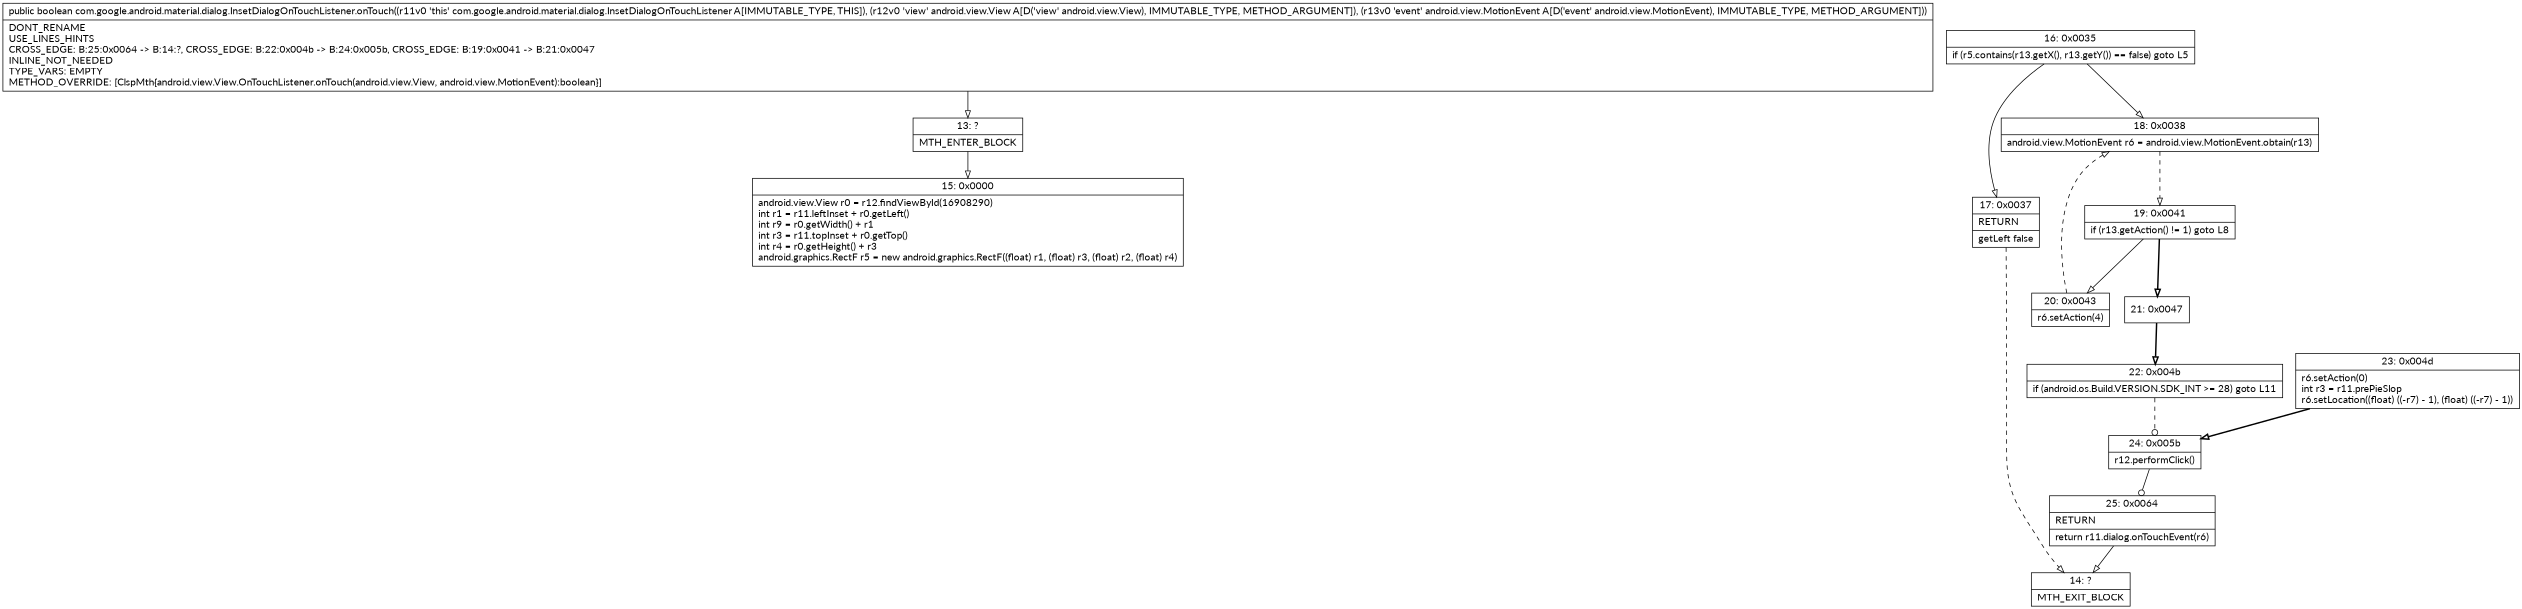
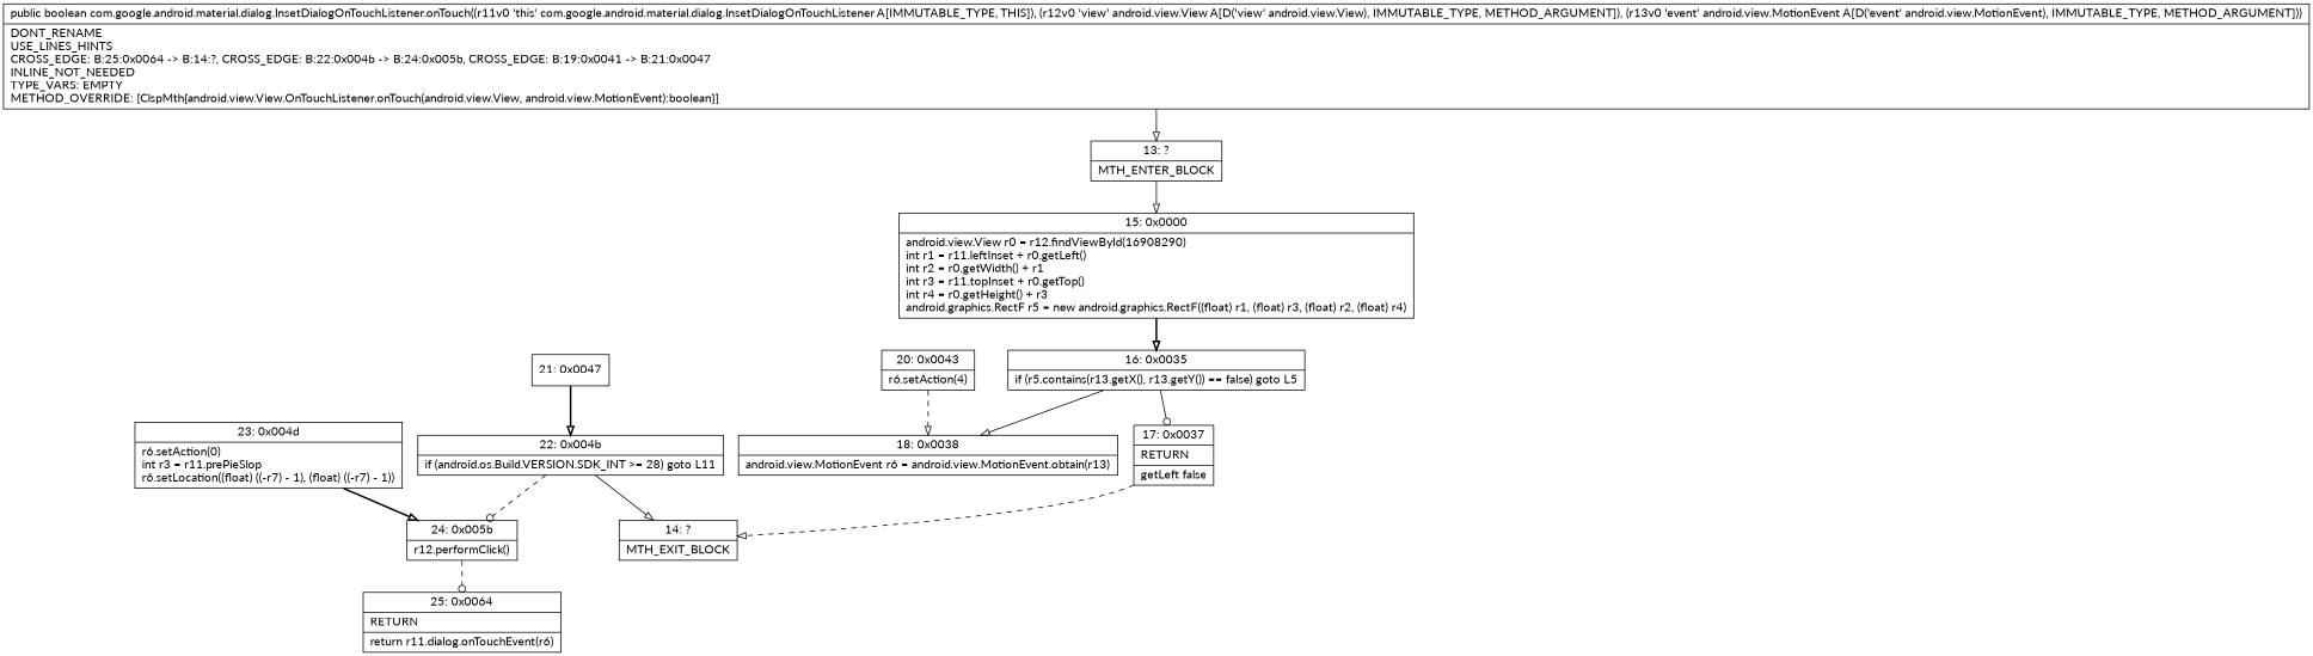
  digraph {
    fontname=Lato
    node [fontname=Lato shape=record]
    edge [arrowhead=onormal fontname=Lato style=solid]
    n1 [label="{13\:\ ?|MTH_ENTER_BLOCK\l}"]
-   n2 [label="{15\:\ 0x0000|android.view.View r0 = r12.findViewById(16908290)\lint r1 = r11.leftInset + r0.getLeft()\lint r9 = r0.getWidth() + r1\lint r3 = r11.topInset + r0.getTop()\lint r4 = r0.getHeight() + r3\landroid.graphics.RectF r5 = new android.graphics.RectF((float) r1, (float) r3, (float) r2, (float) r4)\l}"]
+   n2 [label="{15\:\ 0x0000|android.view.View r0 = r12.findViewById(16908290)\lint r1 = r11.leftInset + r0.getLeft()\lint r2 = r0.getWidth() + r1\lint r3 = r11.topInset + r0.getTop()\lint r4 = r0.getHeight() + r3\landroid.graphics.RectF r5 = new android.graphics.RectF((float) r1, (float) r3, (float) r2, (float) r4)\l}"]
    n3 [label="{16\:\ 0x0035|if (r5.contains(r13.getX(), r13.getY()) == false) goto L5\l}"]
    n4 [label="{17\:\ 0x0037|RETURN\l|getLeft false\l}"]
    n5 [label="{18\:\ 0x0038|android.view.MotionEvent r6 = android.view.MotionEvent.obtain(r13)\l}"]
    n6 [label="{14\:\ ?|MTH_EXIT_BLOCK\l}"]
-   n7 [label="{19\:\ 0x0041|if (r13.getAction() != 1) goto L8\l}"]
    n8 [label="{20\:\ 0x0043|r6.setAction(4)\l}"]
    n9 [label="{21\:\ 0x0047}"]
    n10 [label="{22\:\ 0x004b|if (android.os.Build.VERSION.SDK_INT \>= 28) goto L11\l}"]
    n11 [label="{24\:\ 0x005b|r12.performClick()\l}"]
    n12 [label="{23\:\ 0x004d|r6.setAction(0)\lint r3 = r11.prePieSlop\lr6.setLocation((float) ((\-r7) \- 1), (float) ((\-r7) \- 1))\l}"]
    n13 [label="{25\:\ 0x0064|RETURN\l|return r11.dialog.onTouchEvent(r6)\l}"]
    n14 [label="{public boolean com.google.android.material.dialog.InsetDialogOnTouchListener.onTouch((r11v0 'this' com.google.android.material.dialog.InsetDialogOnTouchListener A[IMMUTABLE_TYPE, THIS]), (r12v0 'view' android.view.View A[D('view' android.view.View), IMMUTABLE_TYPE, METHOD_ARGUMENT]), (r13v0 'event' android.view.MotionEvent A[D('event' android.view.MotionEvent), IMMUTABLE_TYPE, METHOD_ARGUMENT]))  | DONT_RENAME\lUSE_LINES_HINTS\lCROSS_EDGE: B:25:0x0064 \-\> B:14:?, CROSS_EDGE: B:22:0x004b \-\> B:24:0x005b, CROSS_EDGE: B:19:0x0041 \-\> B:21:0x0047\lINLINE_NOT_NEEDED\lTYPE_VARS: EMPTY\lMETHOD_OVERRIDE: [ClspMth\{android.view.View.OnTouchListener.onTouch(android.view.View, android.view.MotionEvent):boolean\}]\l}"]
    n1 -> n2
-   n3 -> n4
+   n2 -> n3 [style=bold]
+   n3 -> n4 [arrowhead=odot]
    n3 -> n5
    n4 -> n6 [style=dashed]
-   n5 -> n7 [style=dashed]
-   n7 -> n8
-   n7 -> n9 [style=bold]
    n8 -> n5 [style=dashed]
    n9 -> n10 [style=bold]
    n10 -> n11 [arrowhead=odot style=dashed]
-   n11 -> n13 [arrowhead=odot]
+   n11 -> n13 [arrowhead=odot style=dashed]
    n12 -> n11 [style=bold]
-   n13 -> n6
+   n10 -> n6
    n14 -> n1
  }
